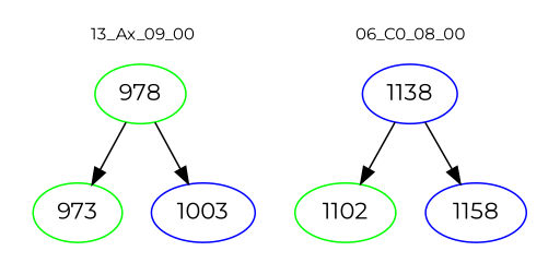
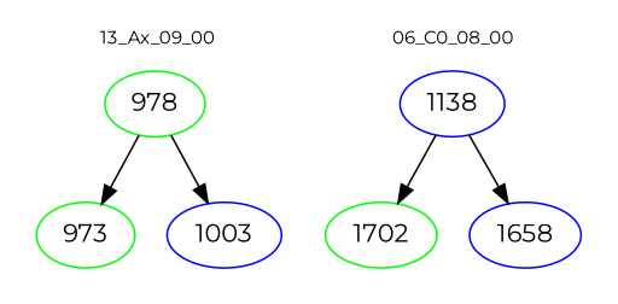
  digraph {
    fontname=Montserrat
    node [color=green fontname=Montserrat]
    edge [color=black fontname=Montserrat]
    n1 [label=978]
    n2 [label=973]
    n3 [color=blue label=1003]
    n4 [color=blue label=1138]
-   n5 [label=1102]
-   n6 [color=blue label=1158]
+   n5 [label=1702]
+   n6 [color=blue label=1658]
    subgraph cluster_1 {
      color=white
      fontsize=10
      label="13_Ax_09_00"
      n1
      n2
      n3
    }
    subgraph cluster_2 {
      color=white
      fontsize=10
      label="06_C0_08_00"
      n4
      n5
      n6
    }
    n1 -> n2
    n1 -> n3
    n4 -> n5
    n4 -> n6
  }
